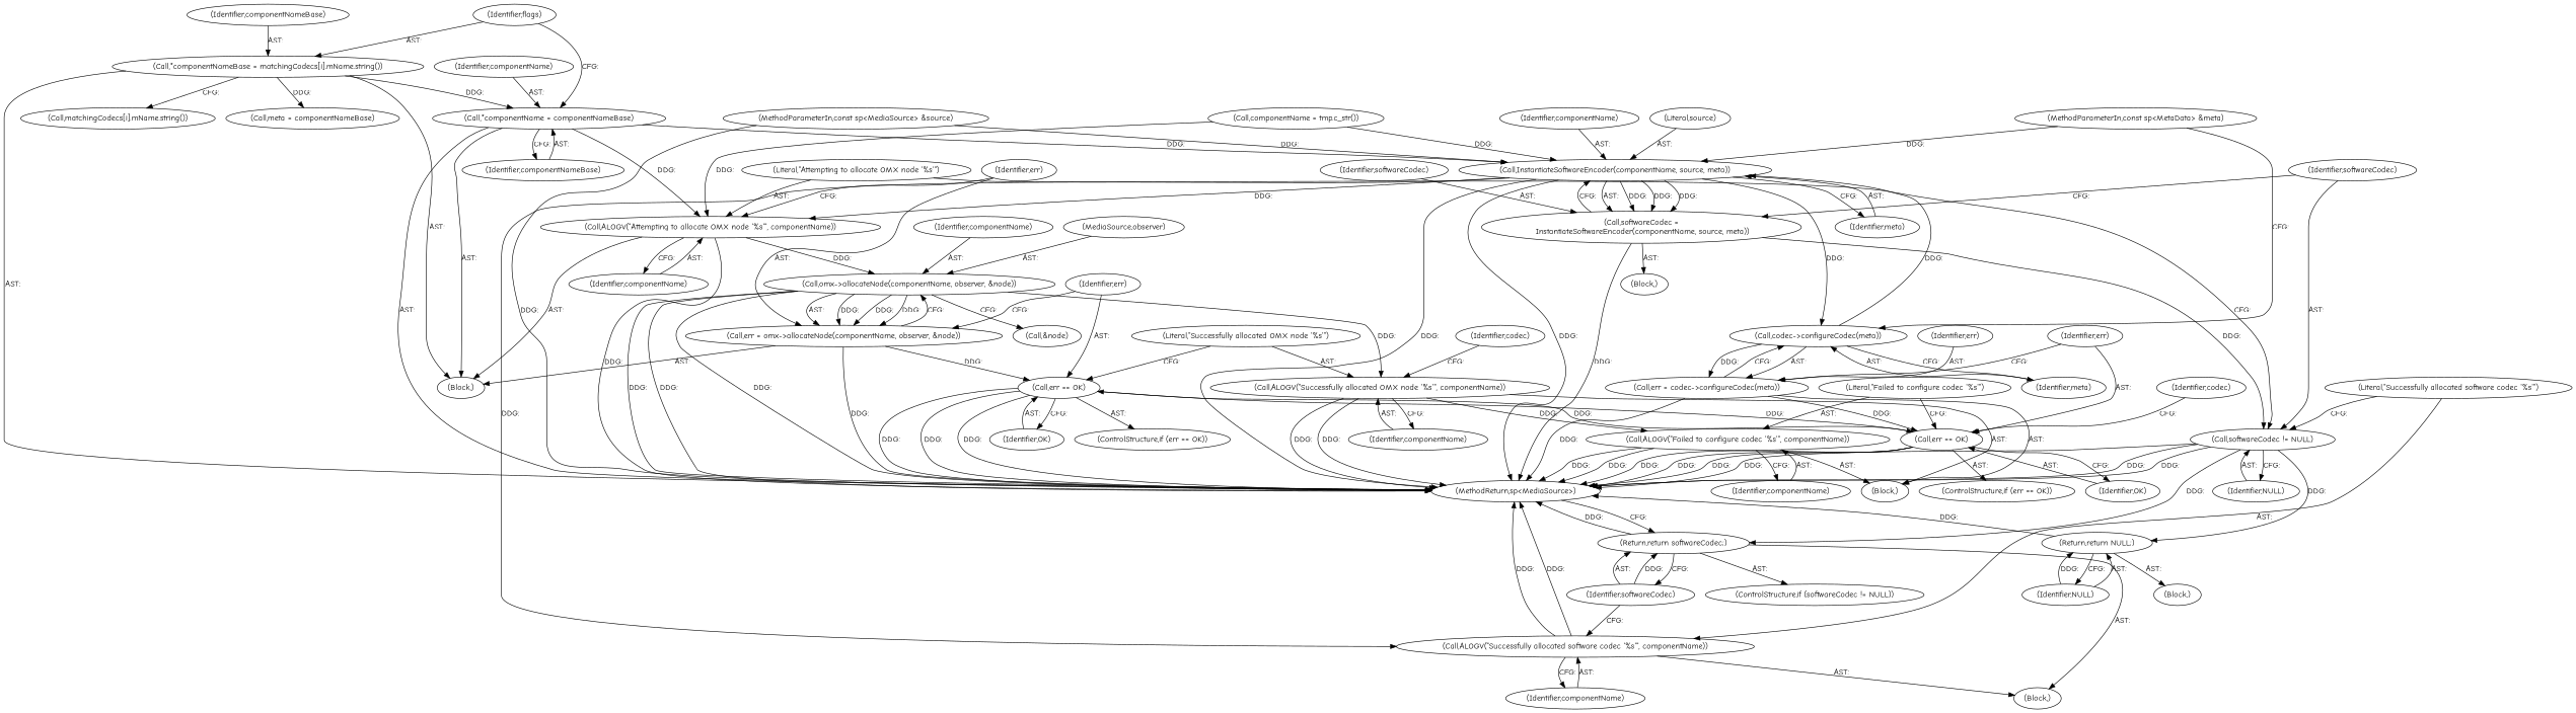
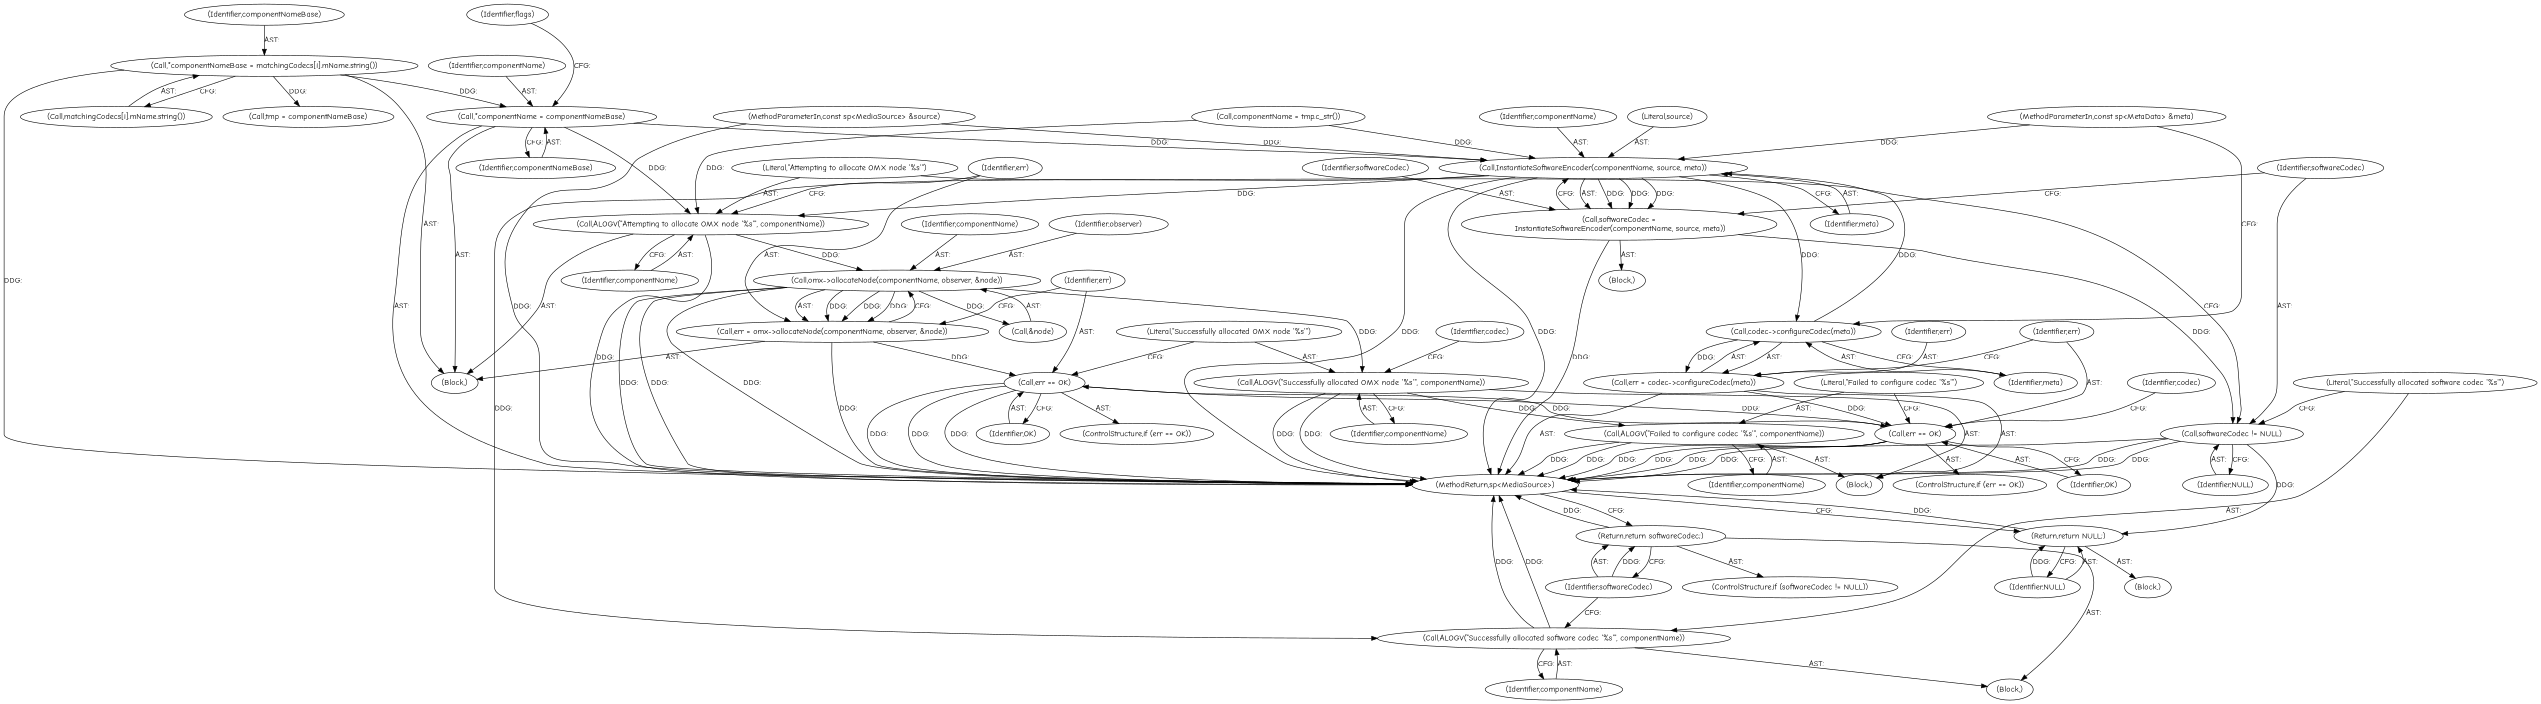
  digraph {
    fontname="Comic Neue"
    node [fontname="Comic Neue"]
    edge [fontname="Comic Neue"]
    n1 [label="(Call,*componentName = componentNameBase)"]
    n2 [label="(Call,InstantiateSoftwareEncoder(componentName, source, meta))"]
    n3 [label="(Call,ALOGV(\"Attempting to allocate OMX node '%s'\", componentName))"]
    n4 [label="(Identifier,componentNameBase)"]
    n5 [label="(MethodReturn,sp<MediaSource>)"]
    n6 [label="(Block,)"]
    n7 [label="(Call,softwareCodec =\n InstantiateSoftwareEncoder(componentName, source, meta))"]
    n8 [label="(Call,ALOGV(\"Successfully allocated software codec '%s'\", componentName))"]
    n9 [label="(Call,codec->configureCodec(meta))"]
    n10 [label="(Identifier,meta)"]
    n11 [label="(Call,omx->allocateNode(componentName, observer, &node))"]
    n12 [label="(Identifier,componentName)"]
    n13 [label="(Return,return softwareCodec;)"]
    n14 [label="(Return,return NULL;)"]
    n15 [label="(Call,*componentNameBase = matchingCodecs[i].mName.string())"]
    n16 [label="(Call,matchingCodecs[i].mName.string())"]
-   n17 [label="(Call,meta = componentNameBase)"]
+   n17 [label="(Call,tmp = componentNameBase)"]
    n18 [label="(Call,softwareCodec != NULL)"]
    n19 [label="(Block,)"]
    n20 [label="(Block,)"]
    n21 [label="(Identifier,componentName)"]
    n22 [label="(Call,err = codec->configureCodec(meta))"]
    n23 [label="(Identifier,meta)"]
    n24 [label="(Identifier,NULL)"]
    n25 [label="(ControlStructure,if (softwareCodec != NULL))"]
    n26 [label="(Identifier,softwareCodec)"]
    n27 [label="(Identifier,NULL)"]
    n28 [label="(Block,)"]
    n29 [label="(Call,err = omx->allocateNode(componentName, observer, &node))"]
    n30 [label="(Call,ALOGV(\"Successfully allocated OMX node '%s'\", componentName))"]
    n31 [label="(Call,&node)"]
    n32 [label="(Call,err == OK)"]
    n33 [label="(Call,ALOGV(\"Failed to configure codec '%s'\", componentName))"]
    n34 [label="(Identifier,componentName)"]
    n35 [label="(Block,)"]
    n36 [label="(Call,err == OK)"]
    n37 [label="(ControlStructure,if (err == OK))"]
    n38 [label="(Identifier,OK)"]
    n39 [label="(ControlStructure,if (err == OK))"]
    n40 [label="(Identifier,OK)"]
    n41 [label="(Identifier,componentName)"]
    n42 [label="(Identifier,componentName)"]
    n43 [label="(Identifier,softwareCodec)"]
    n44 [label="(Identifier,err)"]
    n45 [label="(Literal,\"Successfully allocated OMX node '%s'\")"]
    n46 [label="(Literal,\"Failed to configure codec '%s'\")"]
    n47 [label="(MethodParameterIn,const sp<MediaSource> &source)"]
    n48 [label="(Identifier,componentNameBase)"]
    n49 [label="(Identifier,componentName)"]
-   n50 [label="(MediaSource,observer)"]
+   n50 [label="(Identifier,observer)"]
    n51 [label="(Identifier,codec)"]
    n52 [label="(Call,componentName = tmp.c_str())"]
    n53 [label="(Identifier,flags)"]
    n54 [label="(Identifier,componentName)"]
    n55 [label="(Identifier,err)"]
    n56 [label="(Identifier,softwareCodec)"]
    n57 [label="(Literal,\"Successfully allocated software codec '%s'\")"]
    n58 [label="(Literal,\"Attempting to allocate OMX node '%s'\")"]
    n59 [label="(Identifier,err)"]
    n60 [label="(Literal,source)"]
    n61 [label="(Identifier,err)"]
    n62 [label="(MethodParameterIn,const sp<MetaData> &meta)"]
    n63 [label="(Identifier,codec)"]
    n1 -> n2 [label="DDG: "]
    n1 -> n3 [label="DDG: "]
    n1 -> n4 [label="CFG: "]
    n1 -> n5 [label="AST: "]
    n1 -> n6 [label="AST: "]
    n2 -> n3 [label="DDG: "]
    n2 -> n5 [label="DDG: "]
    n2 -> n5 [label="DDG: "]
    n2 -> n7 [label="AST: "]
    n2 -> n7 [label="DDG: "]
    n2 -> n7 [label="DDG: "]
    n2 -> n7 [label="DDG: "]
    n2 -> n8 [label="DDG: "]
    n2 -> n9 [label="DDG: "]
    n2 -> n10 [label="CFG: "]
    n3 -> n5 [label="DDG: "]
    n3 -> n6 [label="AST: "]
    n3 -> n11 [label="DDG: "]
    n3 -> n12 [label="CFG: "]
    n4 -> n1 [label="AST: "]
    n5 -> n13 [label="CFG: "]
+   n5 -> n14 [label="CFG: "]
    n7 -> n2 [label="CFG: "]
    n7 -> n5 [label="DDG: "]
    n7 -> n18 [label="DDG: "]
    n7 -> n19 [label="AST: "]
    n8 -> n5 [label="DDG: "]
    n8 -> n5 [label="DDG: "]
    n8 -> n20 [label="AST: "]
    n8 -> n21 [label="CFG: "]
    n9 -> n2 [label="DDG: "]
    n9 -> n22 [label="AST: "]
    n9 -> n22 [label="DDG: "]
    n9 -> n23 [label="CFG: "]
    n10 -> n2 [label="AST: "]
    n11 -> n5 [label="DDG: "]
    n11 -> n5 [label="DDG: "]
    n11 -> n5 [label="DDG: "]
    n11 -> n29 [label="AST: "]
    n11 -> n29 [label="DDG: "]
    n11 -> n29 [label="DDG: "]
    n11 -> n29 [label="DDG: "]
    n11 -> n30 [label="DDG: "]
-   n11 -> n31 [label="CFG: "]
+   n11 -> n31 [label="DDG: "]
    n12 -> n3 [label="AST: "]
    n13 -> n5 [label="DDG: "]
    n13 -> n20 [label="AST: "]
    n13 -> n25 [label="AST: "]
    n13 -> n26 [label="CFG: "]
    n14 -> n5 [label="DDG: "]
    n14 -> n27 [label="CFG: "]
    n14 -> n28 [label="AST: "]
    n15 -> n1 [label="DDG: "]
-   n15 -> n5 [label="AST: "]
+   n15 -> n5 [label="DDG: "]
    n15 -> n6 [label="AST: "]
    n15 -> n16 [label="CFG: "]
    n15 -> n17 [label="DDG: "]
-   n53 -> n15 [label="AST: "]
+   n16 -> n15 [label="AST: "]
    n18 -> n5 [label="DDG: "]
    n18 -> n5 [label="DDG: "]
    n18 -> n5 [label="DDG: "]
-   n18 -> n13 [label="DDG: "]
    n18 -> n14 [label="DDG: "]
    n18 -> n24 [label="CFG: "]
    n21 -> n8 [label="AST: "]
-   n22 -> n5 [label="DDG: "]
-   n22 -> n9 [label="CFG: "]
+   n22 -> n5 [label="AST: "]
+   n22 -> n9 [label="AST: "]
    n22 -> n35 [label="AST: "]
    n22 -> n36 [label="DDG: "]
    n23 -> n9 [label="AST: "]
    n24 -> n18 [label="AST: "]
    n26 -> n8 [label="CFG: "]
    n26 -> n13 [label="AST: "]
    n26 -> n13 [label="DDG: "]
    n27 -> n14 [label="AST: "]
    n27 -> n14 [label="DDG: "]
    n29 -> n5 [label="DDG: "]
    n29 -> n6 [label="AST: "]
    n29 -> n11 [label="CFG: "]
    n29 -> n32 [label="DDG: "]
    n30 -> n5 [label="DDG: "]
    n30 -> n5 [label="DDG: "]
    n30 -> n33 [label="DDG: "]
    n30 -> n34 [label="CFG: "]
    n30 -> n35 [label="AST: "]
+   n31 -> n11 [label="AST: "]
    n32 -> n5 [label="DDG: "]
    n32 -> n5 [label="DDG: "]
    n32 -> n5 [label="DDG: "]
    n32 -> n36 [label="DDG: "]
    n32 -> n37 [label="AST: "]
    n32 -> n38 [label="CFG: "]
    n33 -> n5 [label="DDG: "]
    n33 -> n5 [label="DDG: "]
    n33 -> n35 [label="AST: "]
    n33 -> n41 [label="CFG: "]
    n34 -> n30 [label="AST: "]
    n36 -> n5 [label="DDG: "]
    n36 -> n5 [label="DDG: "]
    n36 -> n5 [label="DDG: "]
    n36 -> n32 [label="DDG: "]
    n36 -> n39 [label="AST: "]
    n36 -> n40 [label="CFG: "]
    n38 -> n32 [label="AST: "]
    n40 -> n36 [label="AST: "]
    n41 -> n33 [label="AST: "]
    n42 -> n1 [label="AST: "]
    n43 -> n7 [label="CFG: "]
    n43 -> n18 [label="AST: "]
    n44 -> n3 [label="CFG: "]
    n44 -> n29 [label="AST: "]
    n45 -> n30 [label="AST: "]
    n45 -> n32 [label="CFG: "]
    n46 -> n33 [label="AST: "]
    n46 -> n36 [label="CFG: "]
    n47 -> n2 [label="DDG: "]
    n47 -> n5 [label="DDG: "]
    n48 -> n15 [label="AST: "]
    n49 -> n11 [label="AST: "]
    n50 -> n11 [label="AST: "]
    n51 -> n30 [label="CFG: "]
    n52 -> n2 [label="DDG: "]
    n52 -> n3 [label="DDG: "]
    n53 -> n1 [label="CFG: "]
    n54 -> n2 [label="AST: "]
    n55 -> n29 [label="CFG: "]
    n55 -> n32 [label="AST: "]
    n56 -> n7 [label="AST: "]
    n57 -> n8 [label="AST: "]
    n57 -> n18 [label="CFG: "]
    n58 -> n3 [label="AST: "]
    n58 -> n18 [label="CFG: "]
    n59 -> n22 [label="AST: "]
    n60 -> n2 [label="AST: "]
    n61 -> n22 [label="CFG: "]
    n61 -> n36 [label="AST: "]
    n62 -> n2 [label="DDG: "]
    n62 -> n9 [label="CFG: "]
    n63 -> n36 [label="CFG: "]
  }
